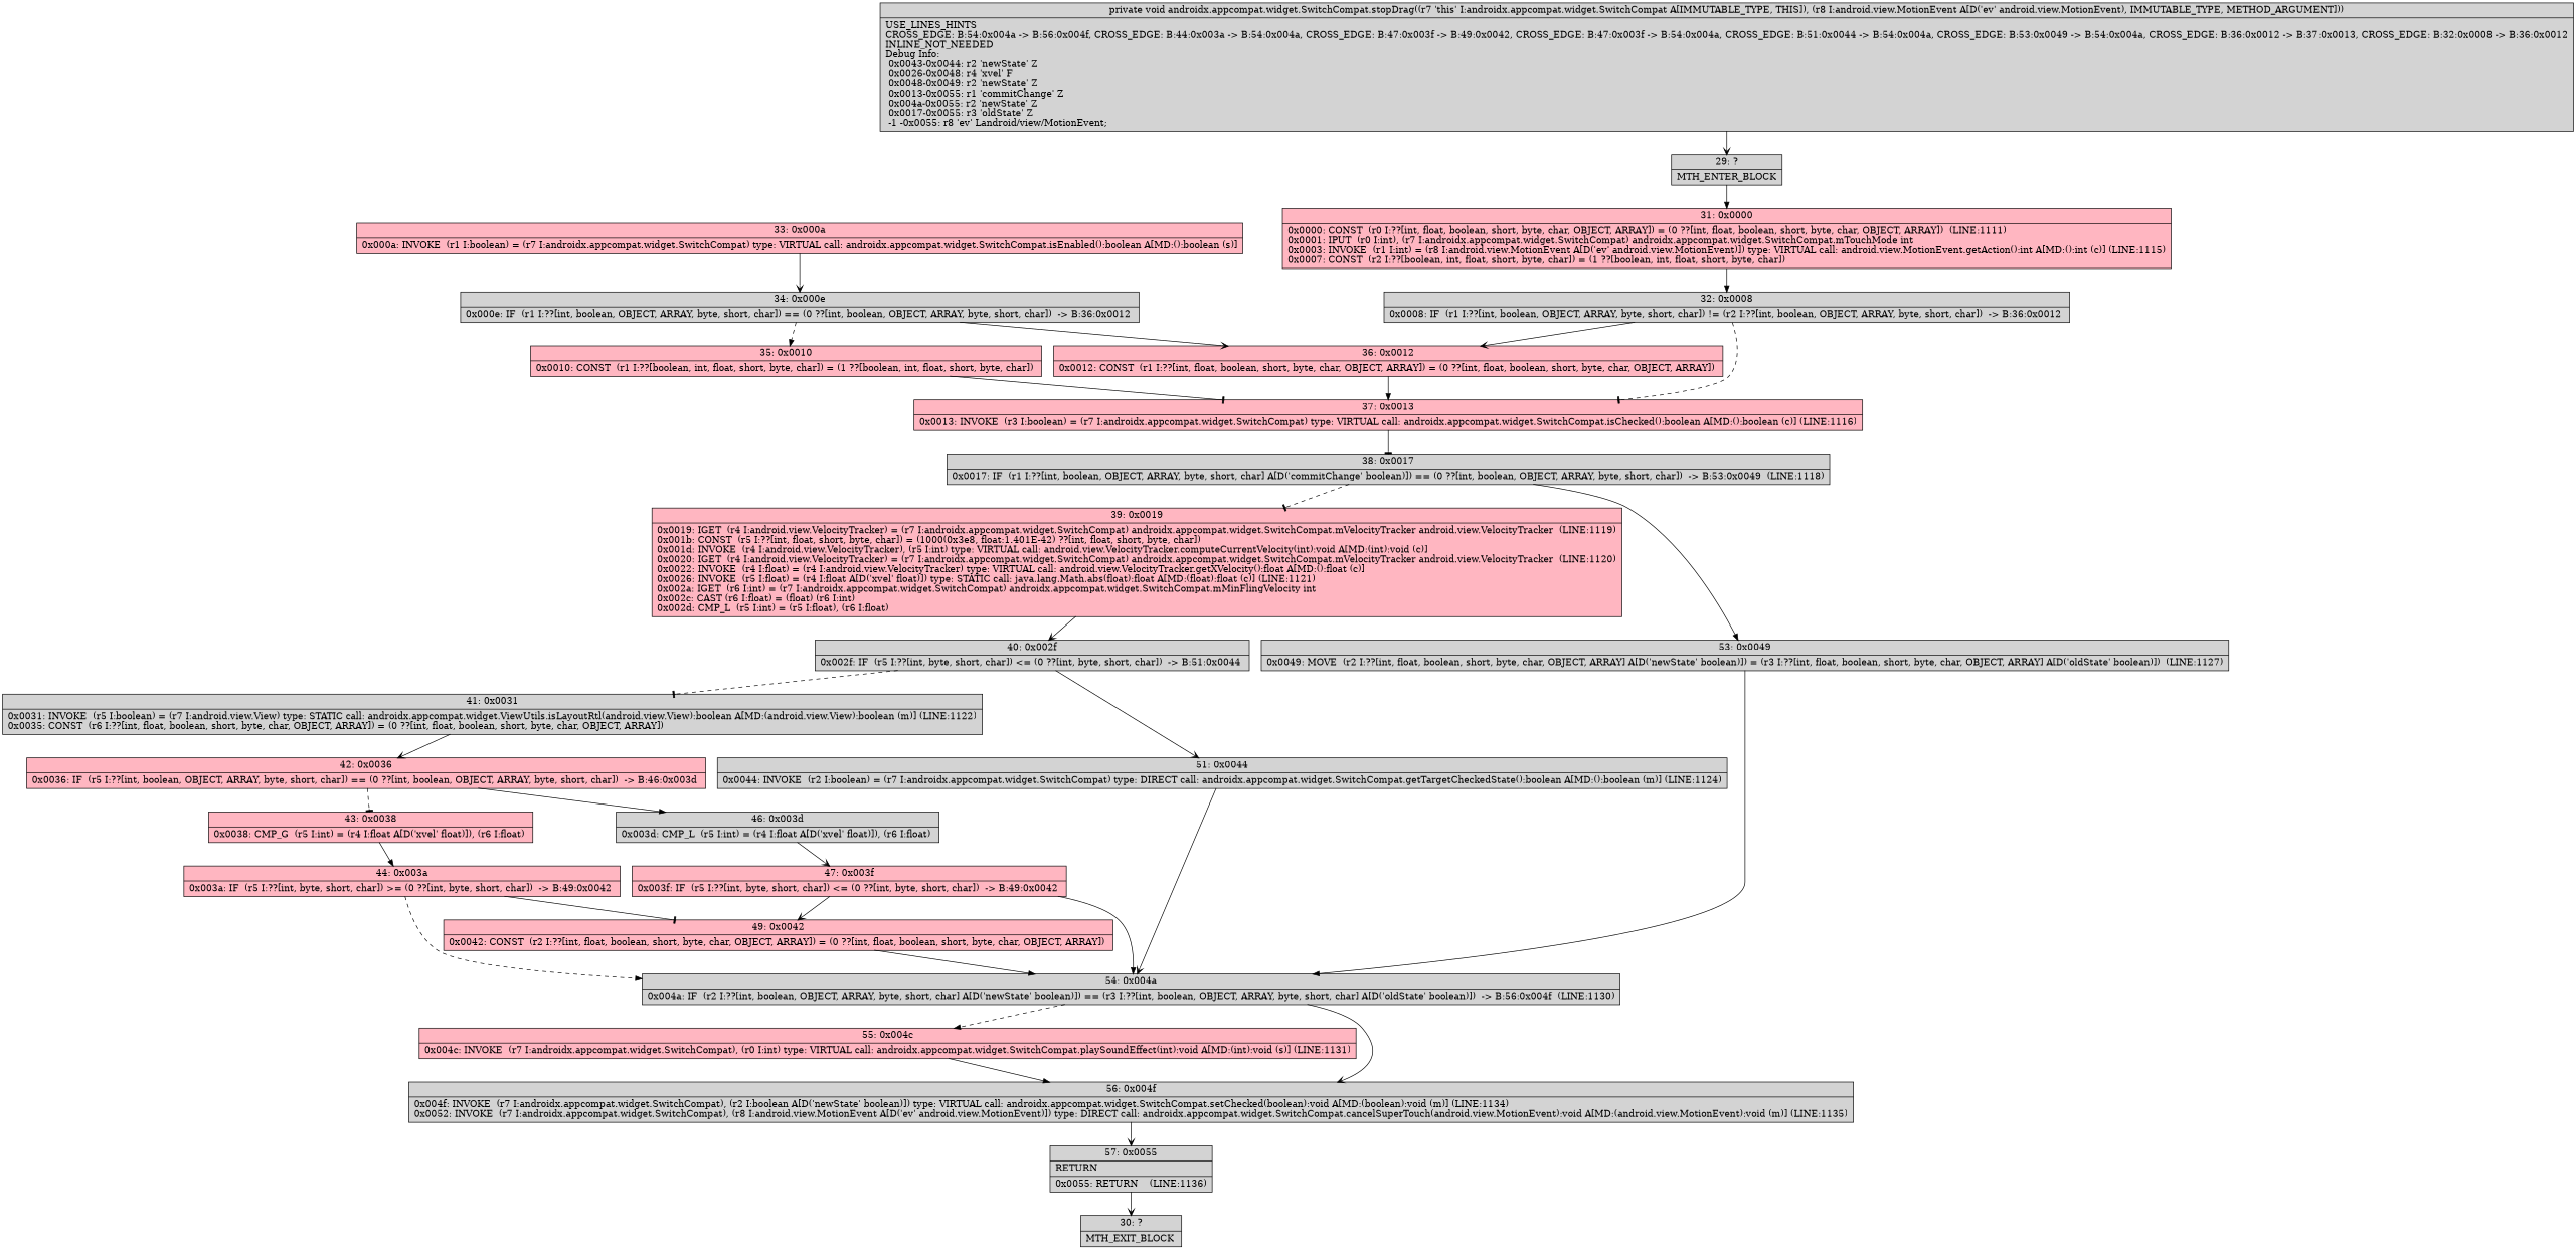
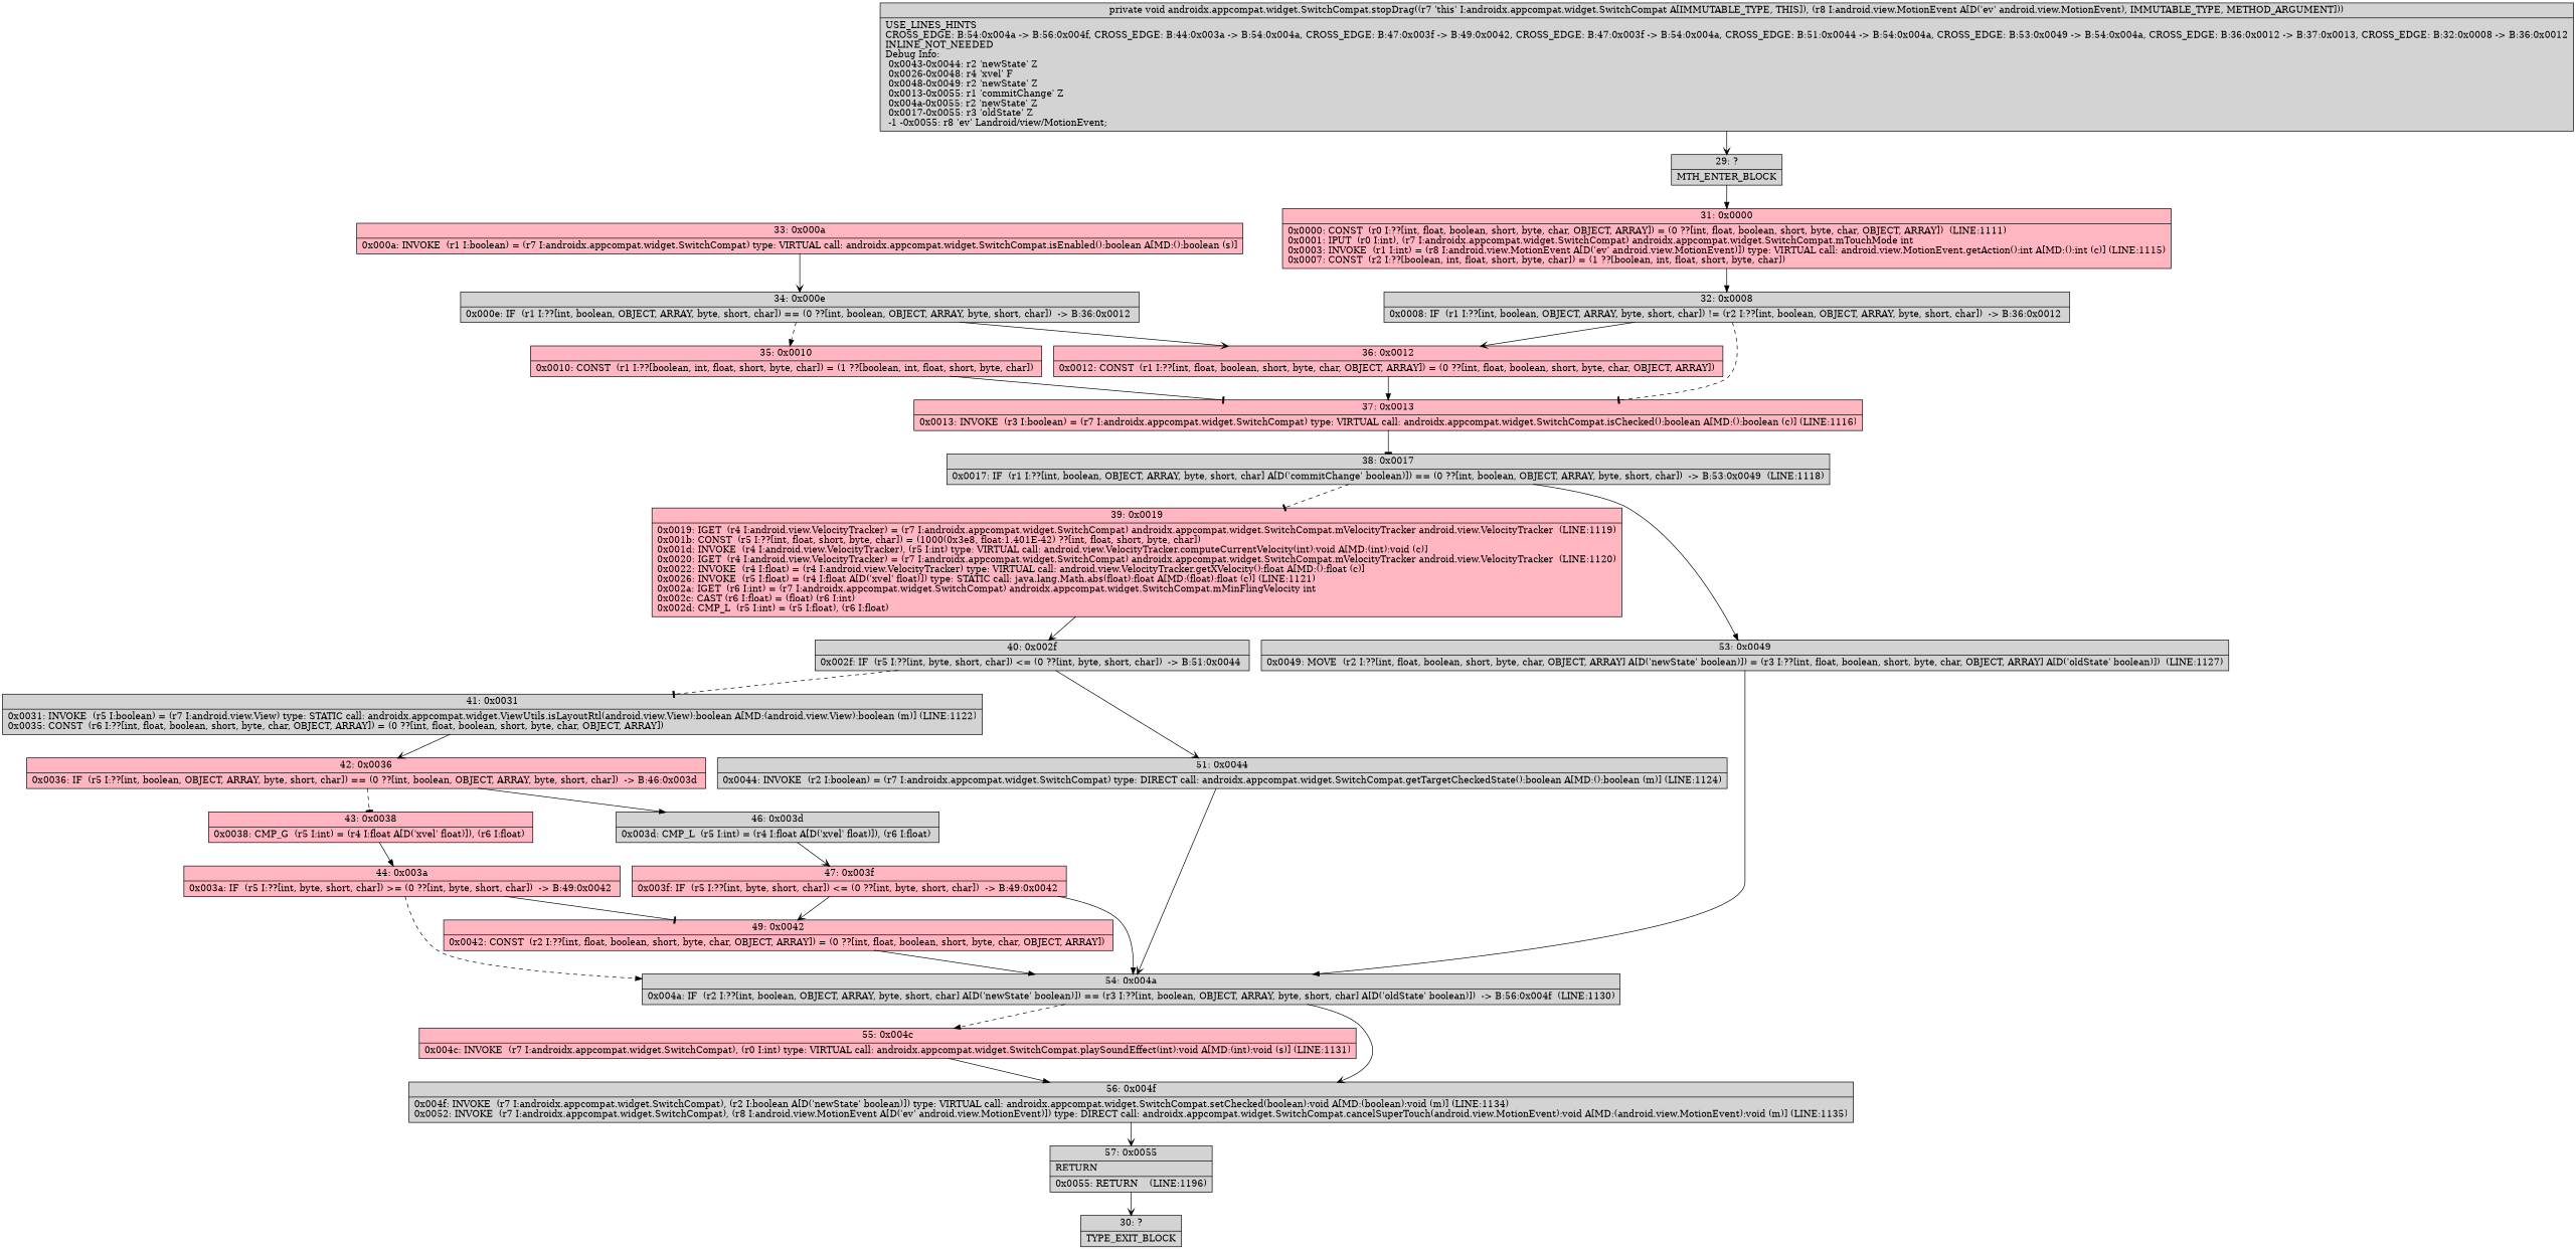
  digraph {
    node [fillcolor=lightgrey shape=record style=filled]
    edge [arrowhead=normal]
    n1 [label="{29\:\ ?|MTH_ENTER_BLOCK\l}"]
    n2 [fillcolor=lightpink label="{31\:\ 0x0000|0x0000: CONST  (r0 I:??[int, float, boolean, short, byte, char, OBJECT, ARRAY]) = (0 ??[int, float, boolean, short, byte, char, OBJECT, ARRAY])  (LINE:1111)\l0x0001: IPUT  (r0 I:int), (r7 I:androidx.appcompat.widget.SwitchCompat) androidx.appcompat.widget.SwitchCompat.mTouchMode int \l0x0003: INVOKE  (r1 I:int) = (r8 I:android.view.MotionEvent A[D('ev' android.view.MotionEvent)]) type: VIRTUAL call: android.view.MotionEvent.getAction():int A[MD:():int (c)] (LINE:1115)\l0x0007: CONST  (r2 I:??[boolean, int, float, short, byte, char]) = (1 ??[boolean, int, float, short, byte, char]) \l}"]
    n3 [label="{32\:\ 0x0008|0x0008: IF  (r1 I:??[int, boolean, OBJECT, ARRAY, byte, short, char]) != (r2 I:??[int, boolean, OBJECT, ARRAY, byte, short, char])  \-\> B:36:0x0012 \l}"]
    n4 [fillcolor=lightpink label="{36\:\ 0x0012|0x0012: CONST  (r1 I:??[int, float, boolean, short, byte, char, OBJECT, ARRAY]) = (0 ??[int, float, boolean, short, byte, char, OBJECT, ARRAY]) \l}"]
    n5 [fillcolor=lightpink label="{37\:\ 0x0013|0x0013: INVOKE  (r3 I:boolean) = (r7 I:androidx.appcompat.widget.SwitchCompat) type: VIRTUAL call: androidx.appcompat.widget.SwitchCompat.isChecked():boolean A[MD:():boolean (c)] (LINE:1116)\l}"]
    n6 [fillcolor=lightpink label="{33\:\ 0x000a|0x000a: INVOKE  (r1 I:boolean) = (r7 I:androidx.appcompat.widget.SwitchCompat) type: VIRTUAL call: androidx.appcompat.widget.SwitchCompat.isEnabled():boolean A[MD:():boolean (s)]\l}"]
    n7 [label="{34\:\ 0x000e|0x000e: IF  (r1 I:??[int, boolean, OBJECT, ARRAY, byte, short, char]) == (0 ??[int, boolean, OBJECT, ARRAY, byte, short, char])  \-\> B:36:0x0012 \l}"]
    n8 [fillcolor=lightpink label="{35\:\ 0x0010|0x0010: CONST  (r1 I:??[boolean, int, float, short, byte, char]) = (1 ??[boolean, int, float, short, byte, char]) \l}"]
    n9 [label="{38\:\ 0x0017|0x0017: IF  (r1 I:??[int, boolean, OBJECT, ARRAY, byte, short, char] A[D('commitChange' boolean)]) == (0 ??[int, boolean, OBJECT, ARRAY, byte, short, char])  \-\> B:53:0x0049  (LINE:1118)\l}"]
    n10 [fillcolor=lightpink label="{39\:\ 0x0019|0x0019: IGET  (r4 I:android.view.VelocityTracker) = (r7 I:androidx.appcompat.widget.SwitchCompat) androidx.appcompat.widget.SwitchCompat.mVelocityTracker android.view.VelocityTracker  (LINE:1119)\l0x001b: CONST  (r5 I:??[int, float, short, byte, char]) = (1000(0x3e8, float:1.401E\-42) ??[int, float, short, byte, char]) \l0x001d: INVOKE  (r4 I:android.view.VelocityTracker), (r5 I:int) type: VIRTUAL call: android.view.VelocityTracker.computeCurrentVelocity(int):void A[MD:(int):void (c)]\l0x0020: IGET  (r4 I:android.view.VelocityTracker) = (r7 I:androidx.appcompat.widget.SwitchCompat) androidx.appcompat.widget.SwitchCompat.mVelocityTracker android.view.VelocityTracker  (LINE:1120)\l0x0022: INVOKE  (r4 I:float) = (r4 I:android.view.VelocityTracker) type: VIRTUAL call: android.view.VelocityTracker.getXVelocity():float A[MD:():float (c)]\l0x0026: INVOKE  (r5 I:float) = (r4 I:float A[D('xvel' float)]) type: STATIC call: java.lang.Math.abs(float):float A[MD:(float):float (c)] (LINE:1121)\l0x002a: IGET  (r6 I:int) = (r7 I:androidx.appcompat.widget.SwitchCompat) androidx.appcompat.widget.SwitchCompat.mMinFlingVelocity int \l0x002c: CAST (r6 I:float) = (float) (r6 I:int) \l0x002d: CMP_L  (r5 I:int) = (r5 I:float), (r6 I:float) \l}"]
    n11 [label="{53\:\ 0x0049|0x0049: MOVE  (r2 I:??[int, float, boolean, short, byte, char, OBJECT, ARRAY] A[D('newState' boolean)]) = (r3 I:??[int, float, boolean, short, byte, char, OBJECT, ARRAY] A[D('oldState' boolean)])  (LINE:1127)\l}"]
    n12 [label="{40\:\ 0x002f|0x002f: IF  (r5 I:??[int, byte, short, char]) \<= (0 ??[int, byte, short, char])  \-\> B:51:0x0044 \l}"]
    n13 [label="{54\:\ 0x004a|0x004a: IF  (r2 I:??[int, boolean, OBJECT, ARRAY, byte, short, char] A[D('newState' boolean)]) == (r3 I:??[int, boolean, OBJECT, ARRAY, byte, short, char] A[D('oldState' boolean)])  \-\> B:56:0x004f  (LINE:1130)\l}"]
    n14 [label="{41\:\ 0x0031|0x0031: INVOKE  (r5 I:boolean) = (r7 I:android.view.View) type: STATIC call: androidx.appcompat.widget.ViewUtils.isLayoutRtl(android.view.View):boolean A[MD:(android.view.View):boolean (m)] (LINE:1122)\l0x0035: CONST  (r6 I:??[int, float, boolean, short, byte, char, OBJECT, ARRAY]) = (0 ??[int, float, boolean, short, byte, char, OBJECT, ARRAY]) \l}"]
    n15 [label="{51\:\ 0x0044|0x0044: INVOKE  (r2 I:boolean) = (r7 I:androidx.appcompat.widget.SwitchCompat) type: DIRECT call: androidx.appcompat.widget.SwitchCompat.getTargetCheckedState():boolean A[MD:():boolean (m)] (LINE:1124)\l}"]
    n16 [fillcolor=lightpink label="{42\:\ 0x0036|0x0036: IF  (r5 I:??[int, boolean, OBJECT, ARRAY, byte, short, char]) == (0 ??[int, boolean, OBJECT, ARRAY, byte, short, char])  \-\> B:46:0x003d \l}"]
    n17 [fillcolor=lightpink label="{43\:\ 0x0038|0x0038: CMP_G  (r5 I:int) = (r4 I:float A[D('xvel' float)]), (r6 I:float) \l}"]
    n18 [label="{46\:\ 0x003d|0x003d: CMP_L  (r5 I:int) = (r4 I:float A[D('xvel' float)]), (r6 I:float) \l}"]
    n19 [fillcolor=lightpink label="{44\:\ 0x003a|0x003a: IF  (r5 I:??[int, byte, short, char]) \>= (0 ??[int, byte, short, char])  \-\> B:49:0x0042 \l}"]
    n20 [fillcolor=lightpink label="{47\:\ 0x003f|0x003f: IF  (r5 I:??[int, byte, short, char]) \<= (0 ??[int, byte, short, char])  \-\> B:49:0x0042 \l}"]
    n21 [fillcolor=lightpink label="{49\:\ 0x0042|0x0042: CONST  (r2 I:??[int, float, boolean, short, byte, char, OBJECT, ARRAY]) = (0 ??[int, float, boolean, short, byte, char, OBJECT, ARRAY]) \l}"]
    n22 [fillcolor=lightpink label="{55\:\ 0x004c|0x004c: INVOKE  (r7 I:androidx.appcompat.widget.SwitchCompat), (r0 I:int) type: VIRTUAL call: androidx.appcompat.widget.SwitchCompat.playSoundEffect(int):void A[MD:(int):void (s)] (LINE:1131)\l}"]
    n23 [label="{56\:\ 0x004f|0x004f: INVOKE  (r7 I:androidx.appcompat.widget.SwitchCompat), (r2 I:boolean A[D('newState' boolean)]) type: VIRTUAL call: androidx.appcompat.widget.SwitchCompat.setChecked(boolean):void A[MD:(boolean):void (m)] (LINE:1134)\l0x0052: INVOKE  (r7 I:androidx.appcompat.widget.SwitchCompat), (r8 I:android.view.MotionEvent A[D('ev' android.view.MotionEvent)]) type: DIRECT call: androidx.appcompat.widget.SwitchCompat.cancelSuperTouch(android.view.MotionEvent):void A[MD:(android.view.MotionEvent):void (m)] (LINE:1135)\l}"]
-   n24 [label="{57\:\ 0x0055|RETURN\l|0x0055: RETURN    (LINE:1136)\l}"]
-   n25 [label="{30\:\ ?|MTH_EXIT_BLOCK\l}"]
+   n24 [label="{57\:\ 0x0055|RETURN\l|0x0055: RETURN    (LINE:1196)\l}"]
+   n25 [label="{30\:\ ?|TYPE_EXIT_BLOCK\l}"]
    n26 [label="{private void androidx.appcompat.widget.SwitchCompat.stopDrag((r7 'this' I:androidx.appcompat.widget.SwitchCompat A[IMMUTABLE_TYPE, THIS]), (r8 I:android.view.MotionEvent A[D('ev' android.view.MotionEvent), IMMUTABLE_TYPE, METHOD_ARGUMENT]))  | USE_LINES_HINTS\lCROSS_EDGE: B:54:0x004a \-\> B:56:0x004f, CROSS_EDGE: B:44:0x003a \-\> B:54:0x004a, CROSS_EDGE: B:47:0x003f \-\> B:49:0x0042, CROSS_EDGE: B:47:0x003f \-\> B:54:0x004a, CROSS_EDGE: B:51:0x0044 \-\> B:54:0x004a, CROSS_EDGE: B:53:0x0049 \-\> B:54:0x004a, CROSS_EDGE: B:36:0x0012 \-\> B:37:0x0013, CROSS_EDGE: B:32:0x0008 \-\> B:36:0x0012\lINLINE_NOT_NEEDED\lDebug Info:\l  0x0043\-0x0044: r2 'newState' Z\l  0x0026\-0x0048: r4 'xvel' F\l  0x0048\-0x0049: r2 'newState' Z\l  0x0013\-0x0055: r1 'commitChange' Z\l  0x004a\-0x0055: r2 'newState' Z\l  0x0017\-0x0055: r3 'oldState' Z\l  \-1 \-0x0055: r8 'ev' Landroid\/view\/MotionEvent;\l}"]
    n1 -> n2
    n2 -> n3
    n3 -> n4 [arrowhead=vee]
    n3 -> n5 [arrowhead=tee style=dashed]
    n4 -> n5
    n5 -> n9 [arrowhead=tee]
    n6 -> n7 [arrowhead=vee]
    n7 -> n4 [arrowhead=vee]
    n7 -> n8 [style=dashed]
    n8 -> n5 [arrowhead=tee]
    n9 -> n10 [arrowhead=tee style=dashed]
    n9 -> n11
    n10 -> n12 [arrowhead=vee]
    n11 -> n13
    n12 -> n14 [arrowhead=tee style=dashed]
    n12 -> n15 [arrowhead=vee]
    n13 -> n22 [style=dashed]
    n13 -> n23 [arrowhead=vee]
    n14 -> n16 [arrowhead=vee]
    n15 -> n13 [arrowhead=vee]
    n16 -> n17 [arrowhead=tee style=dashed]
    n16 -> n18
    n17 -> n19
    n18 -> n20 [arrowhead=vee]
    n19 -> n13 [style=dashed]
    n19 -> n21 [arrowhead=tee]
    n20 -> n13 [style=solid]
    n20 -> n21 [arrowhead=vee]
    n21 -> n13
    n22 -> n23
    n23 -> n24 [arrowhead=vee]
    n24 -> n25 [arrowhead=vee]
    n26 -> n1 [arrowhead=vee]
  }
